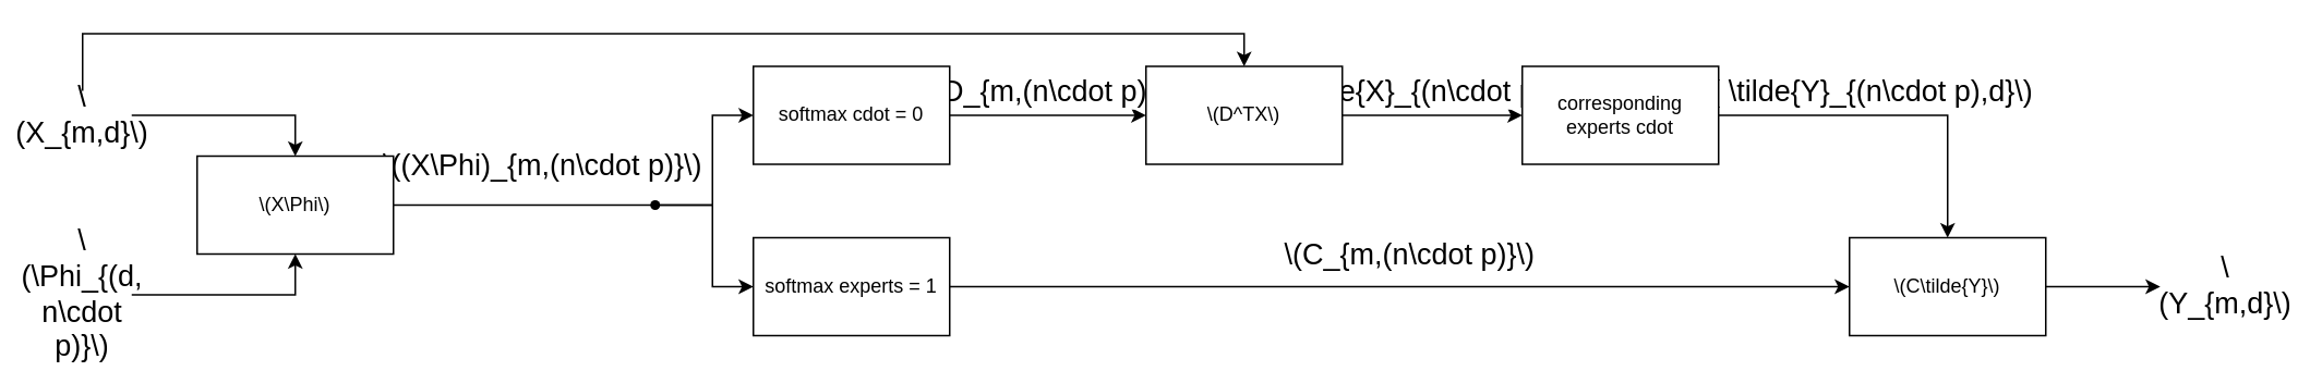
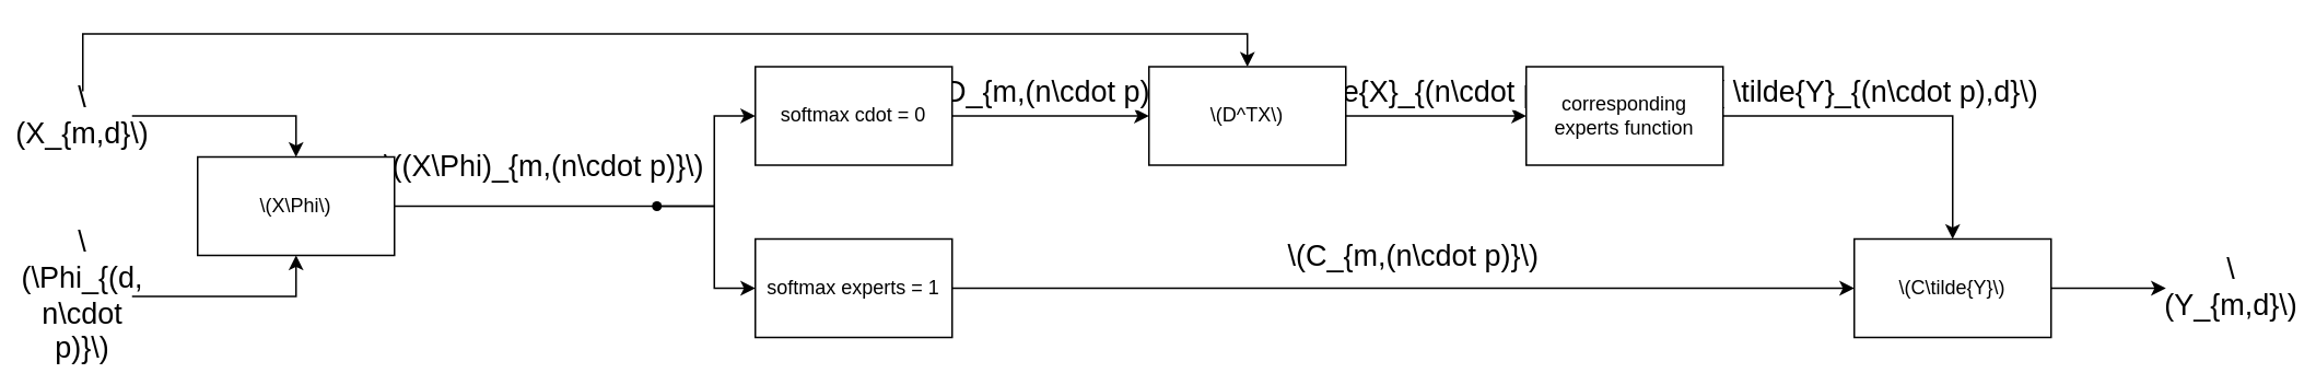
  <mxCell id="0" />
  <mxCell id="1" parent="0" />
  <mxCell id="2" style="edgeStyle=orthogonalEdgeStyle;rounded=0;orthogonalLoop=1;jettySize=auto;html=1;fontFamily=Helvetica;fontSize=18;fontColor=default;entryX=0.327;entryY=0.488;entryDx=0;entryDy=0;entryPerimeter=0;endArrow=none;endFill=0;" edge="1" parent="1" source="4" target="18"><mxGeometry relative="1" as="geometry"><mxPoint x="380" y="125" as="targetPoint" /></mxGeometry></mxCell>
  <mxCell id="3" value="\((X\Phi)_{m,(n\cdot p)}\)" style="edgeLabel;html=1;align=center;verticalAlign=middle;resizable=0;points=[];fontSize=18;fontFamily=Helvetica;fontColor=default;" vertex="1" connectable="0" parent="2"><mxGeometry x="-0.184" y="2" relative="1" as="geometry"><mxPoint x="25" y="-23" as="offset" /></mxGeometry></mxCell>
  <mxCell id="4" value="\(X\Phi\)" style="rounded=0;whiteSpace=wrap;html=1;" vertex="1" parent="1"><mxGeometry x="120" y="95" width="120" height="60" as="geometry" /></mxCell>
  <mxCell id="5" style="edgeStyle=orthogonalEdgeStyle;rounded=0;orthogonalLoop=1;jettySize=auto;html=1;fontFamily=Helvetica;fontSize=18;fontColor=default;entryX=0.5;entryY=0;entryDx=0;entryDy=0;" edge="1" parent="1" source="7" target="4"><mxGeometry relative="1" as="geometry"><mxPoint x="100" y="85" as="targetPoint" /></mxGeometry></mxCell>
  <mxCell id="6" style="edgeStyle=orthogonalEdgeStyle;rounded=0;orthogonalLoop=1;jettySize=auto;html=1;entryX=0.5;entryY=0;entryDx=0;entryDy=0;fontFamily=Helvetica;fontSize=18;fontColor=default;" edge="1" parent="1" source="7" target="21"><mxGeometry relative="1" as="geometry"><Array as="points"><mxPoint x="50" y="20" /><mxPoint x="760" y="20" /></Array></mxGeometry></mxCell>
  <mxCell id="7" value="\(X_{m,d}\)" style="text;html=1;strokeColor=none;fillColor=none;align=center;verticalAlign=middle;whiteSpace=wrap;rounded=0;fontSize=18;" vertex="1" parent="1"><mxGeometry x="20" y="55" width="60" height="30" as="geometry" /></mxCell>
  <mxCell id="8" style="edgeStyle=orthogonalEdgeStyle;rounded=0;orthogonalLoop=1;jettySize=auto;html=1;entryX=0.5;entryY=1;entryDx=0;entryDy=0;fontFamily=Helvetica;fontSize=18;fontColor=default;" edge="1" parent="1" source="9" target="4"><mxGeometry relative="1" as="geometry" /></mxCell>
  <mxCell id="9" value="\(\Phi_{(d,&lt;br&gt;n\cdot p)}\)" style="text;html=1;strokeColor=none;fillColor=none;align=center;verticalAlign=middle;whiteSpace=wrap;rounded=0;fontSize=18;" vertex="1" parent="1"><mxGeometry x="20" y="165" width="60" height="30" as="geometry" /></mxCell>
  <mxCell id="10" style="edgeStyle=orthogonalEdgeStyle;rounded=0;orthogonalLoop=1;jettySize=auto;html=1;entryX=0;entryY=0.5;entryDx=0;entryDy=0;fontFamily=Helvetica;fontSize=18;fontColor=default;" edge="1" parent="1" source="12" target="21"><mxGeometry relative="1" as="geometry" /></mxCell>
  <mxCell id="11" value="\(D_{m,(n\cdot p)}\)" style="edgeLabel;html=1;align=center;verticalAlign=middle;resizable=0;points=[];fontSize=18;fontFamily=Helvetica;fontColor=default;" vertex="1" connectable="0" parent="10"><mxGeometry x="0.283" y="1" relative="1" as="geometry"><mxPoint x="-17" y="-14" as="offset" /></mxGeometry></mxCell>
  <mxCell id="12" value="softmax cdot = 0" style="rounded=0;whiteSpace=wrap;html=1;" vertex="1" parent="1"><mxGeometry x="460" y="40" width="120" height="60" as="geometry" /></mxCell>
  <mxCell id="13" style="edgeStyle=orthogonalEdgeStyle;rounded=0;orthogonalLoop=1;jettySize=auto;html=1;entryX=0;entryY=0.5;entryDx=0;entryDy=0;fontFamily=Helvetica;fontSize=18;fontColor=default;" edge="1" parent="1" source="15" target="26"><mxGeometry relative="1" as="geometry" /></mxCell>
  <mxCell id="14" value="\(C_{m,(n\cdot p)}\)" style="edgeLabel;html=1;align=center;verticalAlign=middle;resizable=0;points=[];fontSize=18;fontFamily=Helvetica;fontColor=default;" vertex="1" connectable="0" parent="13"><mxGeometry x="0.045" y="-1" relative="1" as="geometry"><mxPoint x="-7" y="-21" as="offset" /></mxGeometry></mxCell>
  <mxCell id="15" value="softmax experts = 1" style="rounded=0;whiteSpace=wrap;html=1;" vertex="1" parent="1"><mxGeometry x="460" y="145" width="120" height="60" as="geometry" /></mxCell>
  <mxCell id="16" style="edgeStyle=orthogonalEdgeStyle;rounded=0;orthogonalLoop=1;jettySize=auto;html=1;entryX=0;entryY=0.5;entryDx=0;entryDy=0;fontFamily=Helvetica;fontSize=18;fontColor=default;" edge="1" parent="1" source="18" target="12"><mxGeometry relative="1" as="geometry" /></mxCell>
  <mxCell id="17" style="edgeStyle=orthogonalEdgeStyle;rounded=0;orthogonalLoop=1;jettySize=auto;html=1;entryX=0;entryY=0.5;entryDx=0;entryDy=0;fontFamily=Helvetica;fontSize=18;fontColor=default;" edge="1" parent="1" source="18" target="15"><mxGeometry relative="1" as="geometry" /></mxCell>
  <mxCell id="18" value="" style="shape=waypoint;sketch=0;fillStyle=solid;size=6;pointerEvents=1;points=[];fillColor=none;resizable=0;rotatable=0;perimeter=centerPerimeter;snapToPoint=1;rounded=0;align=center;verticalAlign=middle;fontFamily=Helvetica;fontSize=18;fontColor=default;html=1;" vertex="1" parent="1"><mxGeometry x="390" y="115" width="20" height="20" as="geometry" /></mxCell>
  <mxCell id="19" style="edgeStyle=orthogonalEdgeStyle;rounded=0;orthogonalLoop=1;jettySize=auto;html=1;entryX=0;entryY=0.5;entryDx=0;entryDy=0;fontFamily=Helvetica;fontSize=18;fontColor=default;" edge="1" parent="1" source="21" target="24"><mxGeometry relative="1" as="geometry" /></mxCell>
  <mxCell id="20" value="\( \tilde{X}_{(n\cdot p),d}\)" style="edgeLabel;html=1;align=center;verticalAlign=middle;resizable=0;points=[];fontSize=18;fontFamily=Helvetica;fontColor=default;" vertex="1" connectable="0" parent="19"><mxGeometry x="-0.019" relative="1" as="geometry"><mxPoint y="-15" as="offset" /></mxGeometry></mxCell>
  <mxCell id="21" value="\(D^TX\)" style="rounded=0;whiteSpace=wrap;html=1;" vertex="1" parent="1"><mxGeometry x="700" y="40" width="120" height="60" as="geometry" /></mxCell>
  <mxCell id="22" style="edgeStyle=orthogonalEdgeStyle;rounded=0;orthogonalLoop=1;jettySize=auto;html=1;fontFamily=Helvetica;fontSize=18;fontColor=default;entryX=0.5;entryY=0;entryDx=0;entryDy=0;" edge="1" parent="1" source="24" target="26"><mxGeometry relative="1" as="geometry"><mxPoint x="1170" y="70" as="targetPoint" /></mxGeometry></mxCell>
  <mxCell id="23" value="\( \tilde{Y}_{(n\cdot p),d}\)" style="edgeLabel;html=1;align=center;verticalAlign=middle;resizable=0;points=[];fontSize=18;fontFamily=Helvetica;fontColor=default;" vertex="1" connectable="0" parent="22"><mxGeometry x="-0.074" y="1" relative="1" as="geometry"><mxPoint x="-10" y="-14" as="offset" /></mxGeometry></mxCell>
- <mxCell id="24" value="corresponding experts cdot" style="rounded=0;whiteSpace=wrap;html=1;" vertex="1" parent="1"><mxGeometry x="930" y="40" width="120" height="60" as="geometry" /></mxCell>
+ <mxCell id="24" value="corresponding experts function" style="rounded=0;whiteSpace=wrap;html=1;" vertex="1" parent="1"><mxGeometry x="930" y="40" width="120" height="60" as="geometry" /></mxCell>
  <mxCell id="25" style="edgeStyle=orthogonalEdgeStyle;rounded=0;orthogonalLoop=1;jettySize=auto;html=1;fontFamily=Helvetica;fontSize=18;fontColor=default;" edge="1" parent="1" source="26"><mxGeometry relative="1" as="geometry"><mxPoint x="1320" y="175" as="targetPoint" /></mxGeometry></mxCell>
  <mxCell id="26" value="\(C\tilde{Y}\)" style="rounded=0;whiteSpace=wrap;html=1;" vertex="1" parent="1"><mxGeometry x="1130" y="145" width="120" height="60" as="geometry" /></mxCell>
  <mxCell id="27" value="\(Y_{m,d}\)" style="text;html=1;strokeColor=none;fillColor=none;align=center;verticalAlign=middle;whiteSpace=wrap;rounded=0;fontSize=18;" vertex="1" parent="1"><mxGeometry x="1330" y="160" width="60" height="30" as="geometry" /></mxCell>
